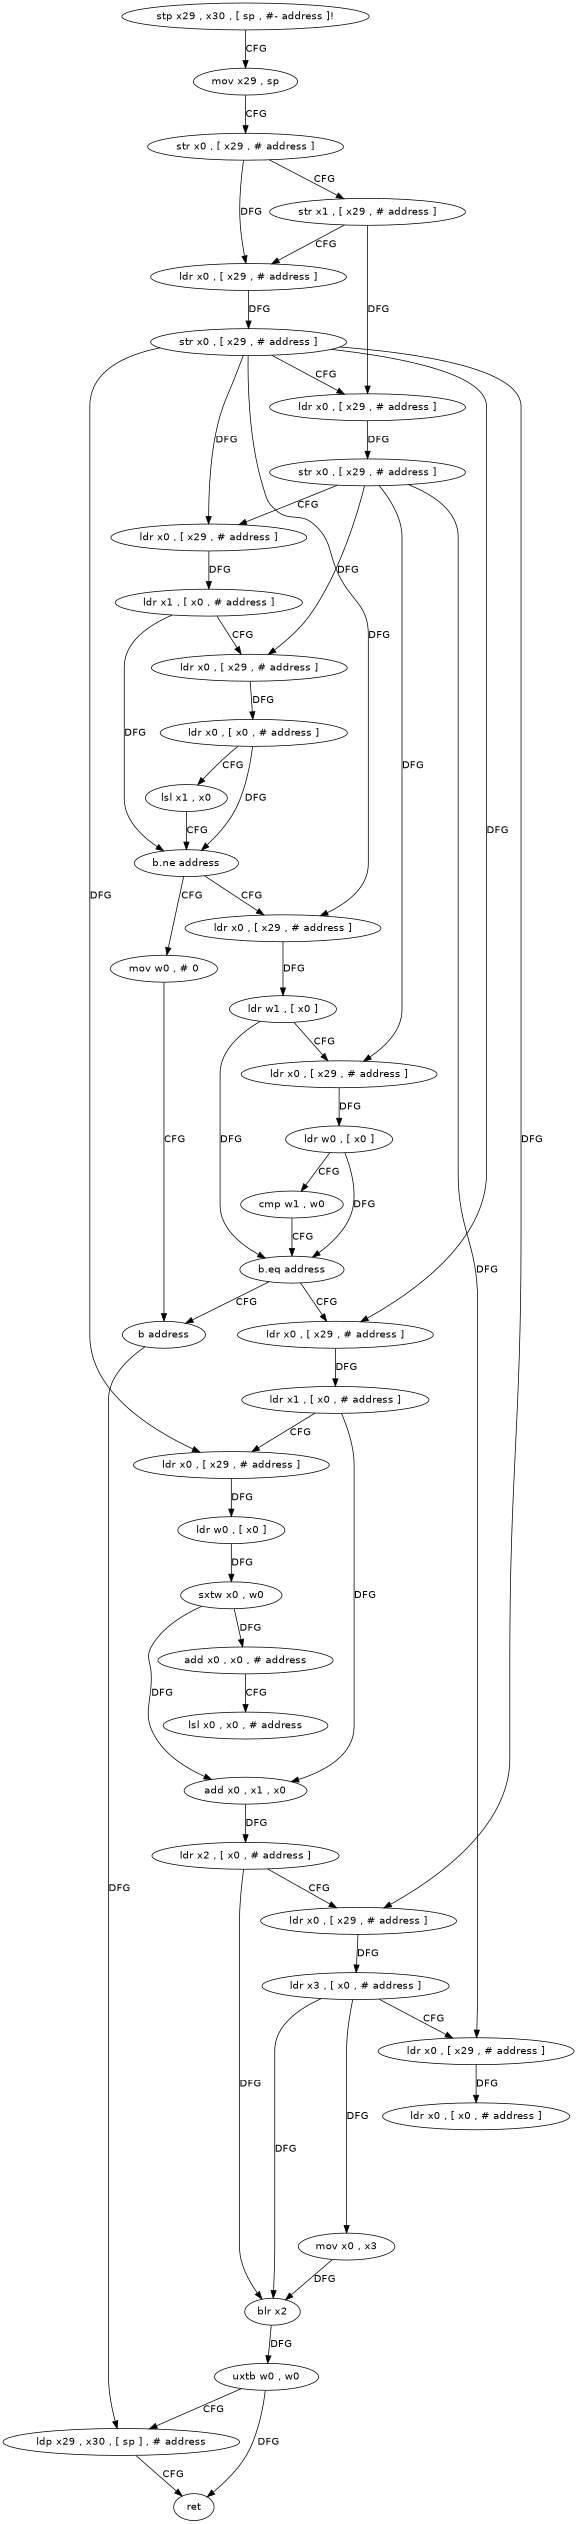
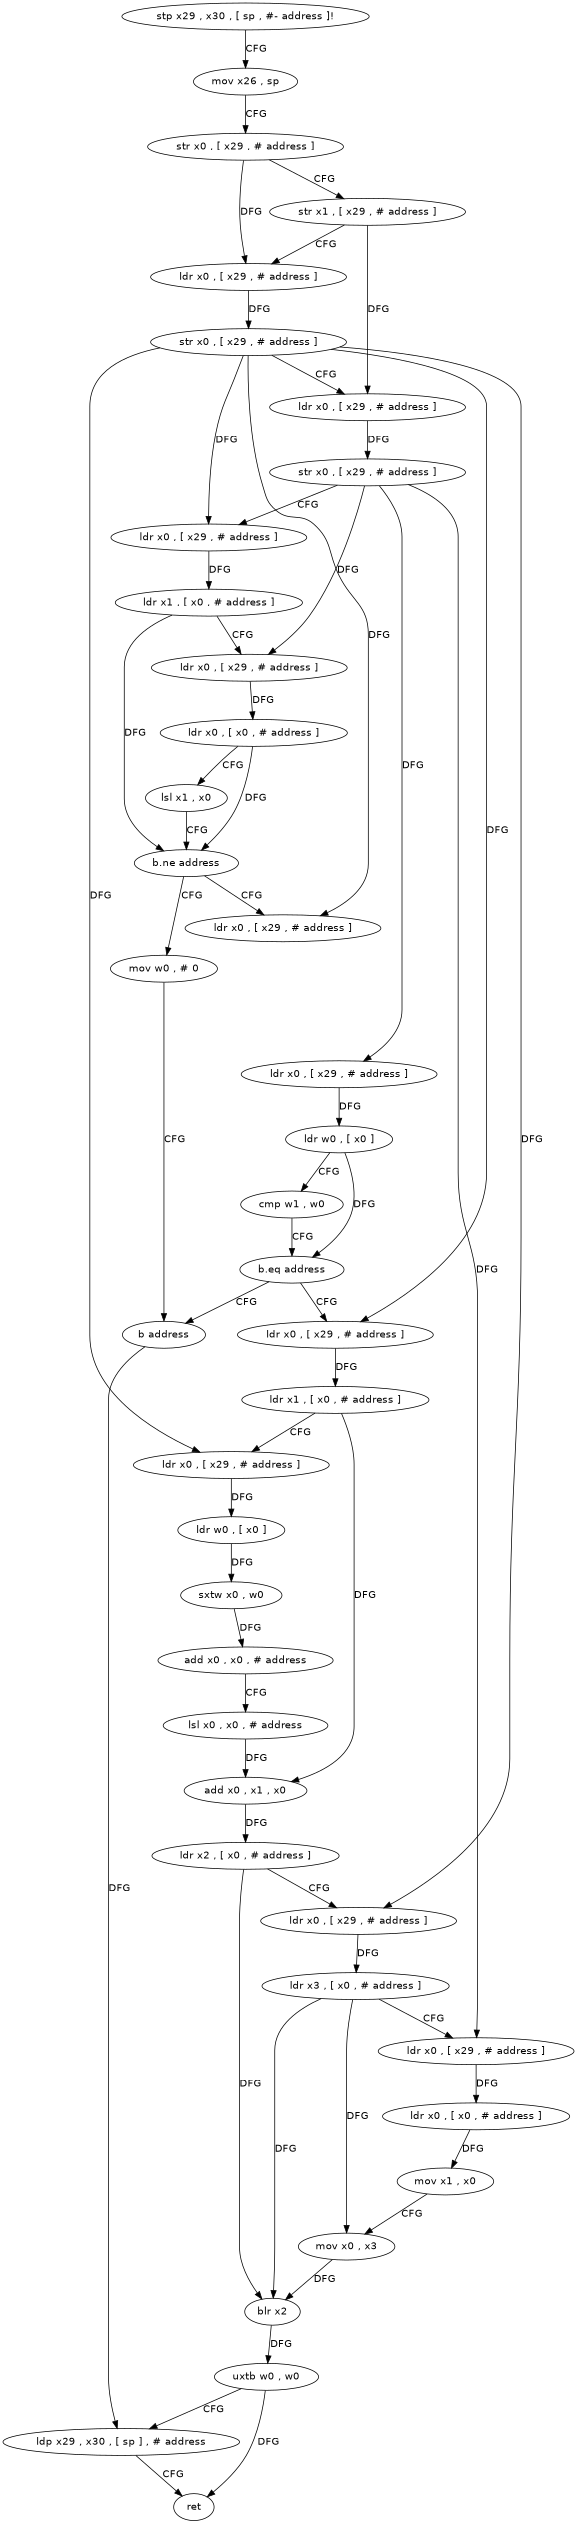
  digraph {
    fontname="DejaVu Sans"
    node [fontname="DejaVu Sans"]
    edge [fontname="DejaVu Sans"]
    n1 [label="stp x29 , x30 , [ sp , #- address ]!"]
-   n2 [label="mov x29 , sp"]
+   n2 [label="mov x26 , sp"]
    n3 [label="str x0 , [ x29 , # address ]"]
    n4 [label="str x1 , [ x29 , # address ]"]
    n5 [label="ldr x0 , [ x29 , # address ]"]
    n6 [label="ldr x0 , [ x29 , # address ]"]
    n7 [label="str x0 , [ x29 , # address ]"]
    n8 [label="str x0 , [ x29 , # address ]"]
    n9 [label="ldr x0 , [ x29 , # address ]"]
    n10 [label="ldr x0 , [ x29 , # address ]"]
    n11 [label="ldr x0 , [ x29 , # address ]"]
    n12 [label="ldr x0 , [ x29 , # address ]"]
    n13 [label="ldr x0 , [ x29 , # address ]"]
    n14 [label="ldr x1 , [ x0 , # address ]"]
-   n15 [label="ldr w1 , [ x0 ]"]
    n16 [label="ldr x1 , [ x0 , # address ]"]
    n17 [label="ldr w0 , [ x0 ]"]
    n18 [label="ldr x3 , [ x0 , # address ]"]
    n19 [label="ldr x0 , [ x29 , # address ]"]
    n20 [label="ldr x0 , [ x29 , # address ]"]
    n21 [label="ldr x0 , [ x29 , # address ]"]
    n22 [label="ldr x0 , [ x0 , # address ]"]
    n23 [label="ldr w0 , [ x0 ]"]
    n24 [label="ldr x0 , [ x0 , # address ]"]
    n25 [label="b.ne address"]
    n26 [label="mov w0 , # 0"]
    n27 [label="lsl x1 , x0"]
    n28 [label="b address"]
    n29 [label="ldp x29 , x30 , [ sp ] , # address"]
    n30 [label=ret]
    n31 [label="b.eq address"]
    n32 [label="cmp w1 , w0"]
    n33 [label="add x0 , x1 , x0"]
    n34 [label="ldr x2 , [ x0 , # address ]"]
    n35 [label="sxtw x0 , w0"]
    n36 [label="add x0 , x0 , # address"]
    n37 [label="lsl x0 , x0 , # address"]
    n38 [label="blr x2"]
    n39 [label="uxtb w0 , w0"]
    n40 [label="mov x0 , x3"]
+   n41 [label="mov x1 , x0"]
    n1 -> n2 [label=CFG]
    n2 -> n3 [label=CFG]
    n3 -> n4 [label=CFG]
    n3 -> n5 [label=DFG]
    n4 -> n5 [label=CFG]
    n4 -> n6 [label=DFG]
    n5 -> n7 [label=DFG]
    n6 -> n8 [label=DFG]
    n7 -> n6 [label=CFG]
    n7 -> n9 [label=DFG]
    n7 -> n10 [label=DFG]
    n7 -> n11 [label=DFG]
    n7 -> n12 [label=DFG]
    n7 -> n13 [label=DFG]
    n8 -> n9 [label=CFG]
    n8 -> n19 [label=DFG]
    n8 -> n20 [label=DFG]
    n8 -> n21 [label=DFG]
    n9 -> n14 [label=DFG]
-   n10 -> n15 [label=DFG]
    n11 -> n16 [label=DFG]
    n12 -> n17 [label=DFG]
    n13 -> n18 [label=DFG]
    n14 -> n19 [label=CFG]
    n14 -> n25 [label=DFG]
-   n15 -> n20 [label=CFG]
-   n15 -> n31 [label=DFG]
    n16 -> n12 [label=CFG]
    n16 -> n33 [label=DFG]
    n17 -> n35 [label=DFG]
    n18 -> n21 [label=CFG]
    n18 -> n38 [label=DFG]
    n18 -> n40 [label=DFG]
    n19 -> n22 [label=DFG]
    n20 -> n23 [label=DFG]
    n21 -> n24 [label=DFG]
    n22 -> n25 [label=DFG]
    n22 -> n27 [label=CFG]
    n23 -> n31 [label=DFG]
    n23 -> n32 [label=CFG]
+   n24 -> n41 [label=DFG]
    n25 -> n10 [label=CFG]
    n25 -> n26 [label=CFG]
    n26 -> n28 [label=CFG]
    n27 -> n25 [label=CFG]
    n28 -> n29 [label=DFG]
    n29 -> n30 [label=CFG]
    n31 -> n11 [label=CFG]
    n31 -> n28 [label=CFG]
    n32 -> n31 [label=CFG]
    n33 -> n34 [label=DFG]
    n34 -> n13 [label=CFG]
    n34 -> n38 [label=DFG]
    n35 -> n36 [label=DFG]
    n36 -> n37 [label=CFG]
-   n35 -> n33 [label=DFG]
+   n37 -> n33 [label=DFG]
    n38 -> n39 [label=DFG]
    n39 -> n29 [label=CFG]
    n39 -> n30 [label=DFG]
    n40 -> n38 [label=DFG]
+   n41 -> n40 [label=CFG]
  }
